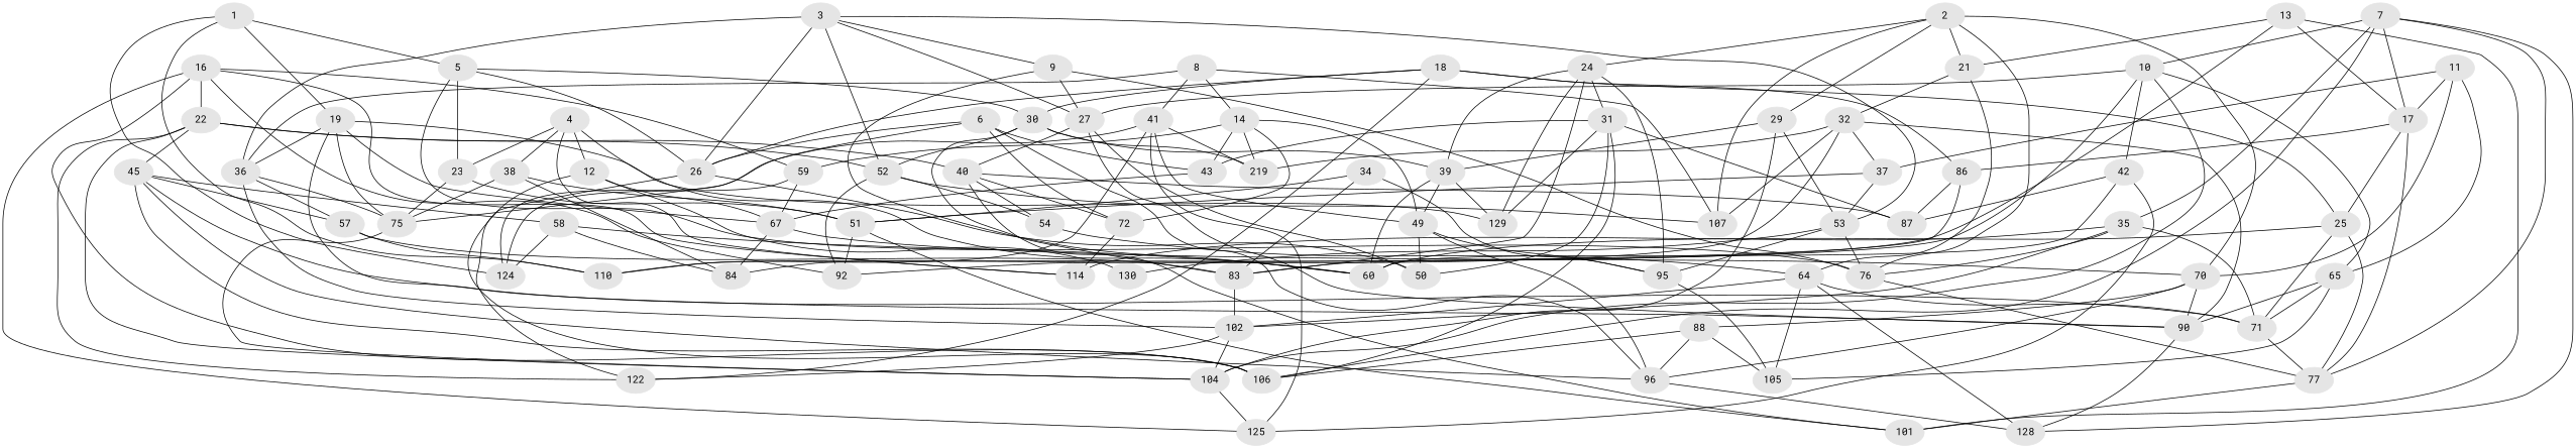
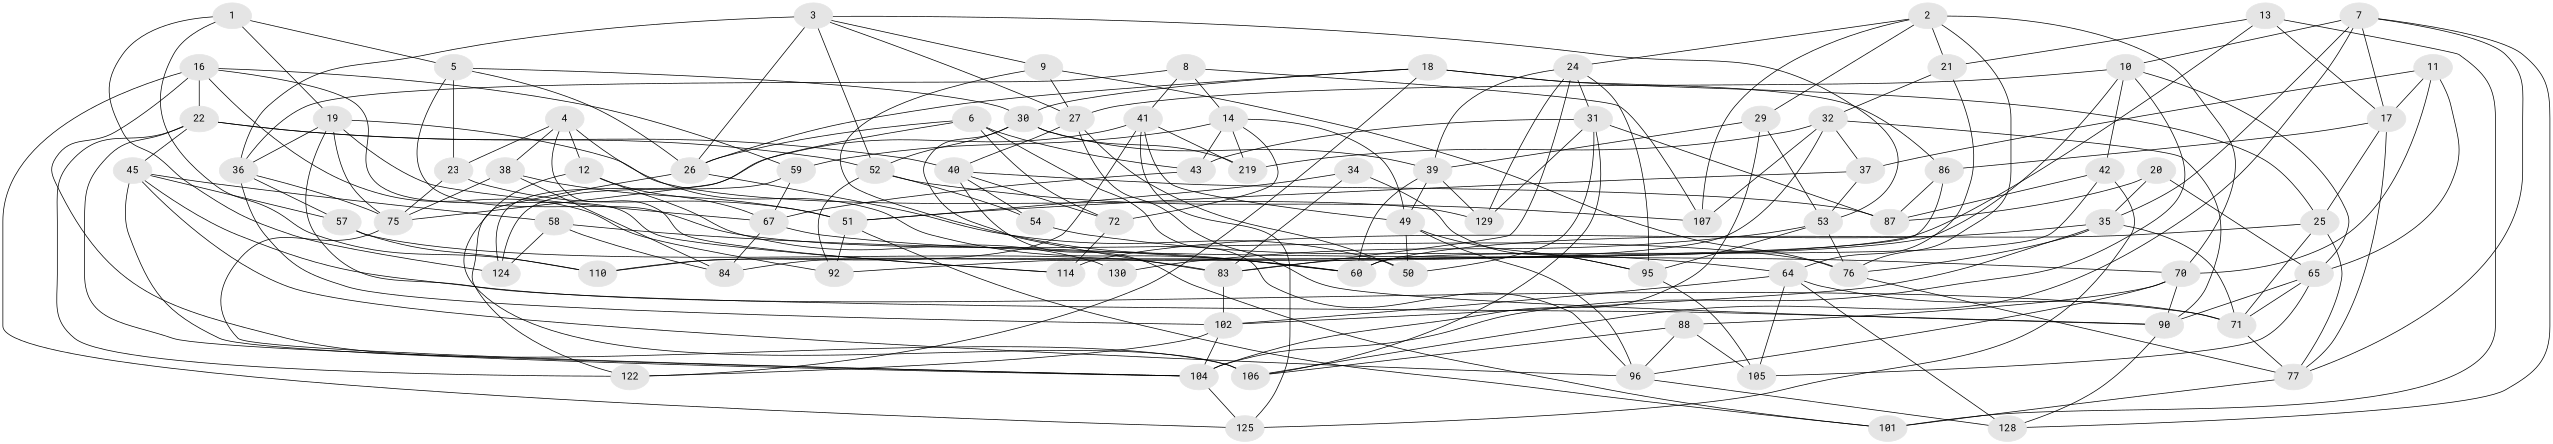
  graph {
    fontname="Roboto Mono"
    node [color=gray90 fontname="Roboto Mono" style=filled]
    edge [fontname="Roboto Mono"]
    5 [super="+61"]
    76 [super="+89"]
    26 [super="+85"]
    23
    30 [super="+117"]
    1
    19 [super="+74"]
    110
    124
    36 [super="+127"]
    67 [super="+99"]
    75 [super="+79"]
    90 [super="+116"]
    129
    2 [super="+82"]
    21
    24 [super="+78"]
    29
    70 [super="+91"]
    107
    32 [super="+73"]
    64 [super="+111"]
    83 [super="+113"]
    31 [super="+132"]
    39 [super="+123"]
    95 [super="+103"]
    53 [super="+126"]
    104 [super="+112"]
    96 [super="+120"]
    88
    77 [super="+121"]
    3 [super="+28"]
    9
    27 [super="+33"]
    52 [super="+62"]
    60 [super="+81"]
    122
    50
    40 [super="+93"]
    102 [super="+109"]
    57
    92
    54
    130
    4 [super="+46"]
    12 [super="+97"]
    38
    114
    106 [super="+115"]
    51 [super="+56"]
    84
    6 [super="+15"]
    43
    72
    n55 [label=219]
    128
    7 [super="+131"]
    10 [super="+68"]
    17 [super="+55"]
    35 [super="+48"]
    42
    65 [super="+118"]
    25 [super="+47"]
    86
    71 [super="+100"]
    101
    14 [super="+66"]
    49 [super="+80"]
    59
    8
    41 [super="+44"]
    125
    87 [super="+94"]
    105
    11
    37
    13
    16 [super="+108"]
    22 [super="+63"]
    45 [super="+69"]
    18 [super="+98"]
+   20
    58
    34
    5 -- 76
    5 -- 26
    5 -- 23
    5 -- 30
    76 -- 77
    26 -- 122
    26 -- 50
    23 -- 75
    23 -- 51
    30 -- 83
    30 -- 39
    30 -- 52
    30 -- n55
    1 -- 5
    1 -- 19
    1 -- 110
    1 -- 124
    19 -- 36
    19 -- 67
    19 -- 75
    19 -- 90
    19 -- 129
    36 -- 75
    36 -- 102
    36 -- 57
    67 -- 70
    67 -- 84
    75 -- 104
    90 -- 128
    2 -- 76
    2 -- 21
    2 -- 24
    2 -- 29
    2 -- 70
    2 -- 107
    21 -- 32
    21 -- 64
    24 -- 129
    24 -- 83
    24 -- 31
    24 -- 39
    24 -- 95
    29 -- 39
    29 -- 53
    29 -- 104
    70 -- 90
    70 -- 96
    70 -- 88
    32 -- 90
    32 -- 107
    32 -- 84
    32 -- n55
    32 -- 37
    64 -- 102
    64 -- 128
    64 -- 71
    64 -- 105
    83 -- 102
    31 -- 129
    31 -- 50
    31 -- 106
    31 -- 43
    31 -- 87
    39 -- 129
    39 -- 60
    39 -- 49
    95 -- 105
    53 -- 76
    53 -- 95
    53 -- 130
    104 -- 125
    96 -- 128
    88 -- 96
    88 -- 106
    88 -- 105
    77 -- 101
    3 -- 26
    3 -- 36
    3 -- 53
    3 -- 9
    3 -- 27
    3 -- 52
    9 -- 76
    9 -- 27
    9 -- 60
    27 -- 90
    27 -- 50
    27 -- 40
    52 -- 107
    52 -- 92
    52 -- 54
    40 -- 54
    40 -- 72
    40 -- 101
    40 -- 87
    102 -- 104
    102 -- 122
    57 -- 110
    57 -- 83
    54 -- 64
    4 -- 23
    4 -- 60
    4 -- 12 [weight=2]
    4 -- 38
    4 -- 114
    12 -- 67
    12 -- 130 [weight=2]
    12 -- 106
    38 -- 75
    38 -- 51
    38 -- 84
    51 -- 92
    51 -- 101
    6 -- 26
    6 -- 124
    6 -- 96
    6 -- 43
    6 -- 72
    43 -- 67
    72 -- 114
    7 -- 77
    7 -- 106
    7 -- 128
    7 -- 10
    7 -- 17
    7 -- 35
    10 -- 83
    10 -- 104
    10 -- 27
    10 -- 42
    10 -- 65
    17 -- 77
    17 -- 25
    17 -- 86
    35 -- 76
    35 -- 102
    35 -- 114
    35 -- 71
    42 -- 60
    42 -- 125
    42 -- 87
    65 -- 90
    65 -- 71
    65 -- 105
    25 -- 77
    25 -- 60
    25 -- 71
    86 -- 92
    86 -- 87
    71 -- 77
    14 -- 43
    14 -- 72
    14 -- n55
    14 -- 49
    14 -- 59
    49 -- 95
    49 -- 96
    49 -- 50
    59 -- 124
    59 -- 67
    8 -- 36
    8 -- 107
    8 -- 14
    8 -- 41
    41 -- 110
    41 -- 75
    41 -- n55
    41 -- 49
    41 -- 125
    11 -- 70
    11 -- 17
    11 -- 65
    11 -- 37
    37 -- 53
    37 -- 51
    13 -- 110
    13 -- 21
    13 -- 17
    13 -- 101
    16 -- 92
    16 -- 114
    16 -- 106
    16 -- 59
    16 -- 125
    16 -- 22
    22 -- 104
    22 -- 52
    22 -- 122
    22 -- 40
    22 -- 45
    45 -- 96
    45 -- 57
-   45 -- 106
+   45 -- 104
    45 -- 71
    45 -- 58
    18 -- 26
    18 -- 30
    18 -- 122
    18 -- 25 [weight=2]
    18 -- 86
+   20 -- 35
+   20 -- 65
+   20 -- 87 [weight=2]
    58 -- 124
    58 -- 60
    58 -- 84
    34 -- 83
    34 -- 95 [weight=2]
    34 -- 51
  }
